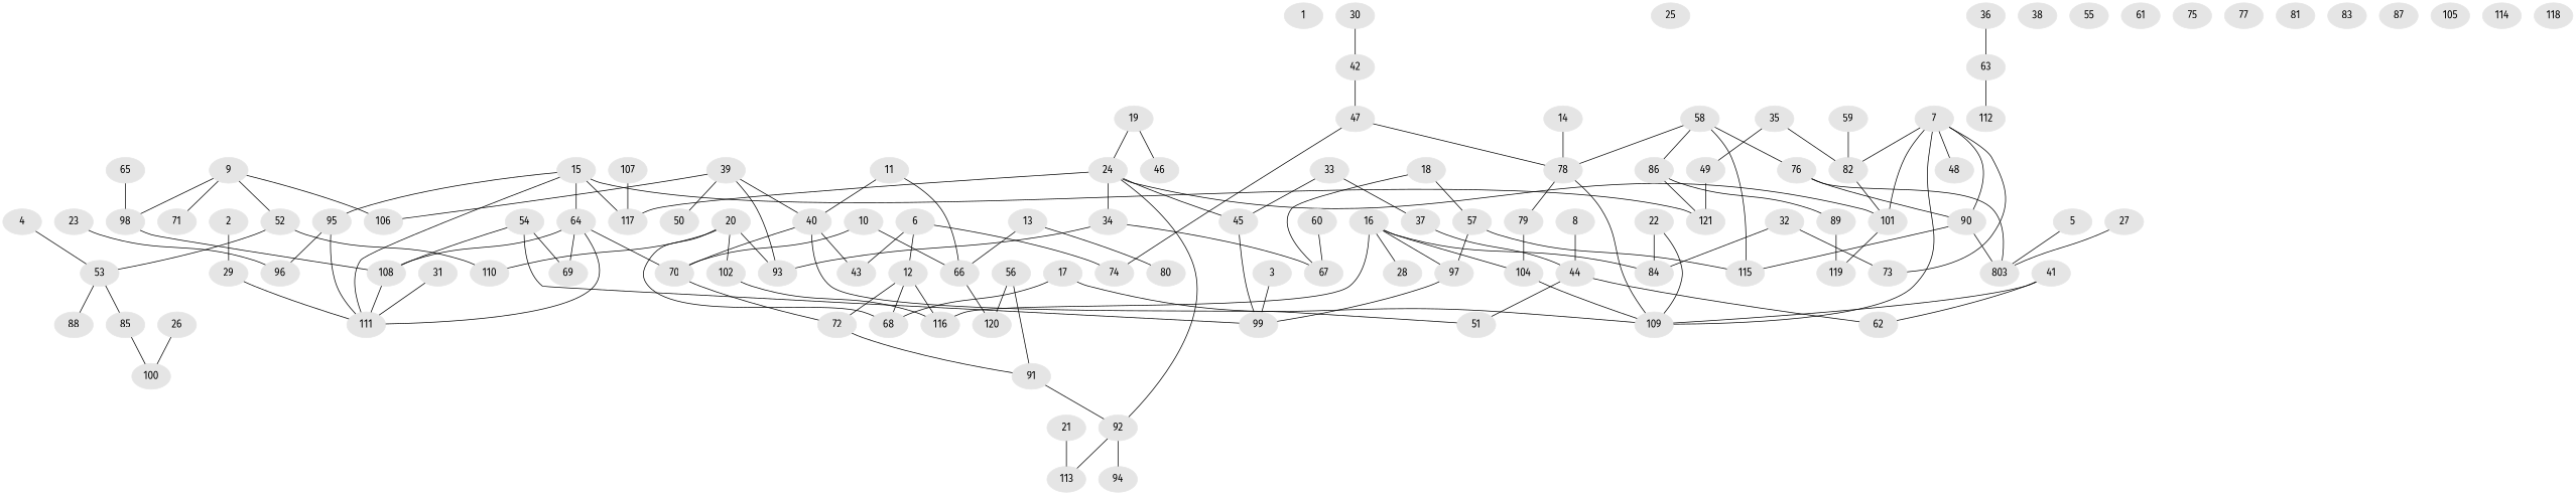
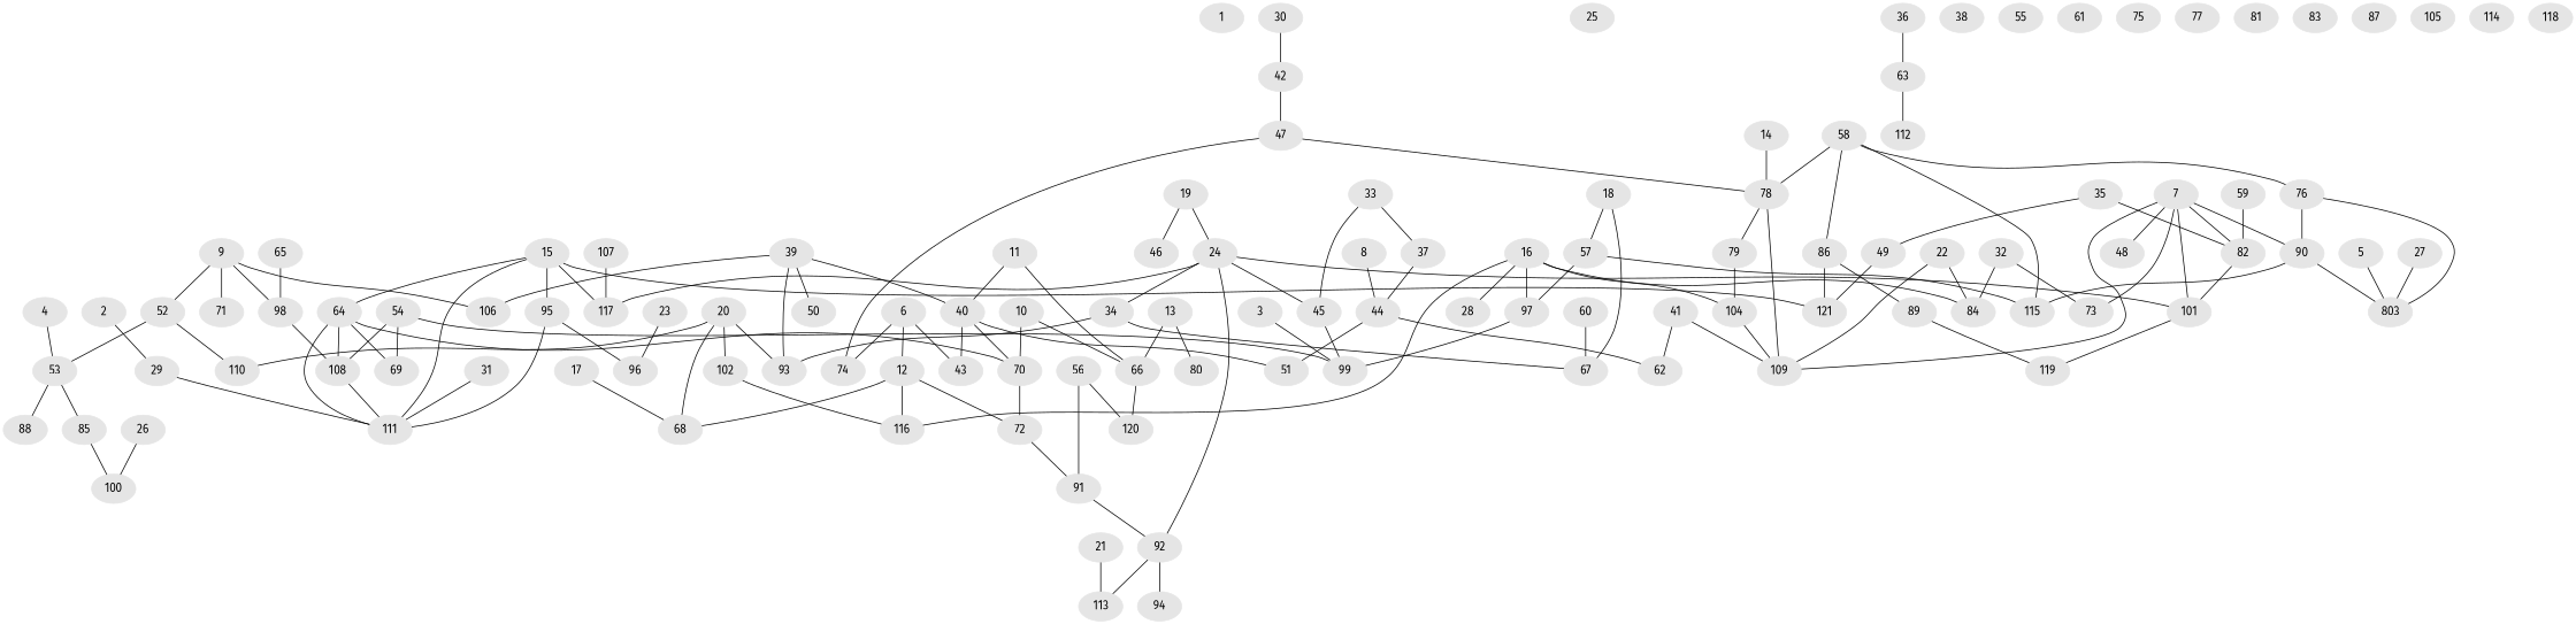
  graph {
    fontname="Fira Sans"
    node [color=gray90 fontname="Fira Sans" style=filled]
    edge [fontname="Fira Sans"]
    1
    2
    29
    111
    3
    99
    4
    53
    85
    88
    n11 [label=803]
    5
    6
    12
    43
    74
    68
    72
    116
    7
    48
    73
    82
    90
    101
    109
    115
    119
    8
    44
    51
    62
    9
    52
    71
    98
    106
    110
    108
    10
    66
    70
    120
    11
    40
    91
    13
    80
    14
    78
    79
    15
    64
    95
    117
    121
    69
    96
    16
    28
    84
    97
    104
    17
    18
    57
    67
    19
    24
    46
    34
    45
    92
    20
    93
    102
    21
    113
    22
    23
    94
    25
    26
    100
    27
    30
    42
    47
    31
    32
    33
    37
    35
    49
    36
    63
    112
    38
    39
    50
    41
    54
    55
    56
    58
    76
    86
    89
    59
    60
    61
    65
    75
    77
    81
    83
    87
    105
    107
    114
    118
    2 -- 29
    29 -- 111
    3 -- 99
    4 -- 53
    53 -- 85
    53 -- 88
    85 -- 100
    5 -- n11
    6 -- 12
    6 -- 43
    6 -- 74
    12 -- 68
    12 -- 72
    12 -- 116
    72 -- 91
    7 -- 48
    7 -- 73
    7 -- 82
    7 -- 90
    7 -- 101
    7 -- 109
    82 -- 101
    90 -- n11
    90 -- 115
    101 -- 119
    8 -- 44
    44 -- 51
    44 -- 62
    9 -- 52
    9 -- 71
    9 -- 98
    9 -- 106
    52 -- 53
    52 -- 110
    98 -- 108
    108 -- 111
    10 -- 66
    10 -- 70
    66 -- 120
    70 -- 72
    11 -- 66
    11 -- 40
    40 -- 43
    40 -- 51
    40 -- 70
    91 -- 92
    13 -- 66
    13 -- 80
    14 -- 78
    78 -- 109
    78 -- 79
    79 -- 104
    15 -- 111
    15 -- 64
    15 -- 95
    15 -- 117
    15 -- 121
    64 -- 111
    64 -- 108
    64 -- 70
    64 -- 69
    95 -- 111
    95 -- 96
    16 -- 116
    16 -- 28
    16 -- 84
    16 -- 97
    16 -- 104
    97 -- 99
    104 -- 109
    17 -- 68
-   17 -- 109
    18 -- 57
    18 -- 67
    57 -- 115
    57 -- 97
    19 -- 24
    19 -- 46
    24 -- 101
    24 -- 117
    24 -- 34
    24 -- 45
    24 -- 92
    34 -- 67
    34 -- 93
    45 -- 99
    92 -- 113
    92 -- 94
    20 -- 68
    20 -- 110
    20 -- 93
    20 -- 102
    102 -- 116
    21 -- 113
    22 -- 109
    22 -- 84
    23 -- 96
    26 -- 100
    27 -- n11
    30 -- 42
    42 -- 47
    47 -- 74
    47 -- 78
    31 -- 111
    32 -- 73
    32 -- 84
    33 -- 45
    33 -- 37
    37 -- 44
    35 -- 82
    35 -- 49
    49 -- 121
    36 -- 63
    63 -- 112
    39 -- 106
    39 -- 40
    39 -- 93
    39 -- 50
    41 -- 109
    41 -- 62
    54 -- 99
    54 -- 108
    54 -- 69
    56 -- 120
    56 -- 91
    58 -- 115
    58 -- 78
    58 -- 76
    58 -- 86
    76 -- n11
    76 -- 90
    86 -- 121
    86 -- 89
    89 -- 119
    59 -- 82
    60 -- 67
    65 -- 98
    107 -- 117
  }
